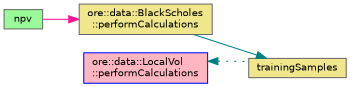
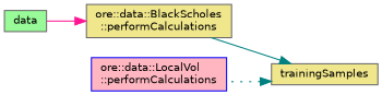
  digraph {
    rankdir=RL
    node [color=gray40 fillcolor=khaki fontname=Helvetica fontsize=10 shape=box style=filled]
    edge [color=teal dir=back fontname=Helvetica fontsize=10 labelfontname=Helvetica labelfontsize=10 style=solid]
    n1 [fontcolor=black height=0.2 label=trainingSamples width=0.4]
    n2 [height=0.2 label="ore::data::BlackScholes\l::performCalculations" width=0.4]
    n3 [color=blue fillcolor=lightpink height=0.2 label="ore::data::LocalVol\l::performCalculations" width=0.4]
-   n4 [fillcolor=palegreen height=0.2 label=npv width=0.4]
+   n4 [fillcolor=palegreen height=0.2 label=data width=0.4]
    n1 -> n2
-   n3 -> n1 [style=dotted]
+   n1 -> n3 [style=dotted]
    n2 -> n4 [color=deeppink]
  }
